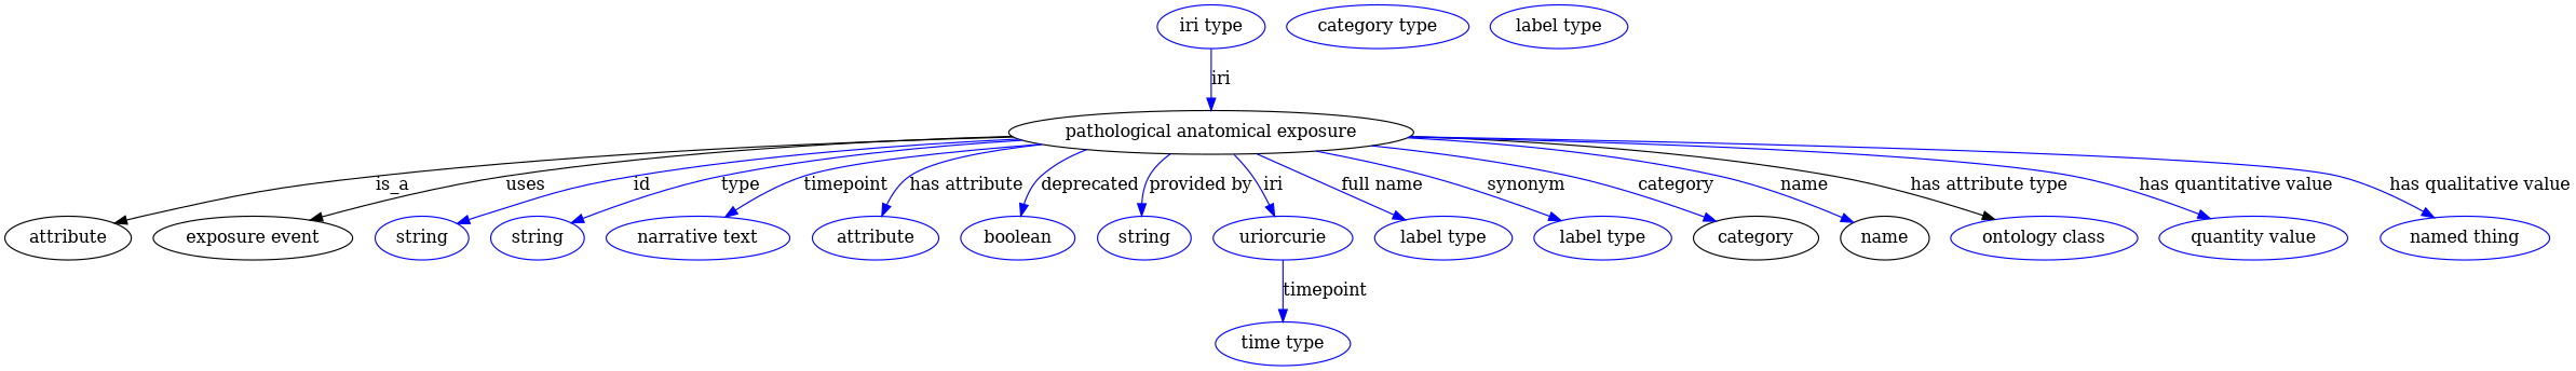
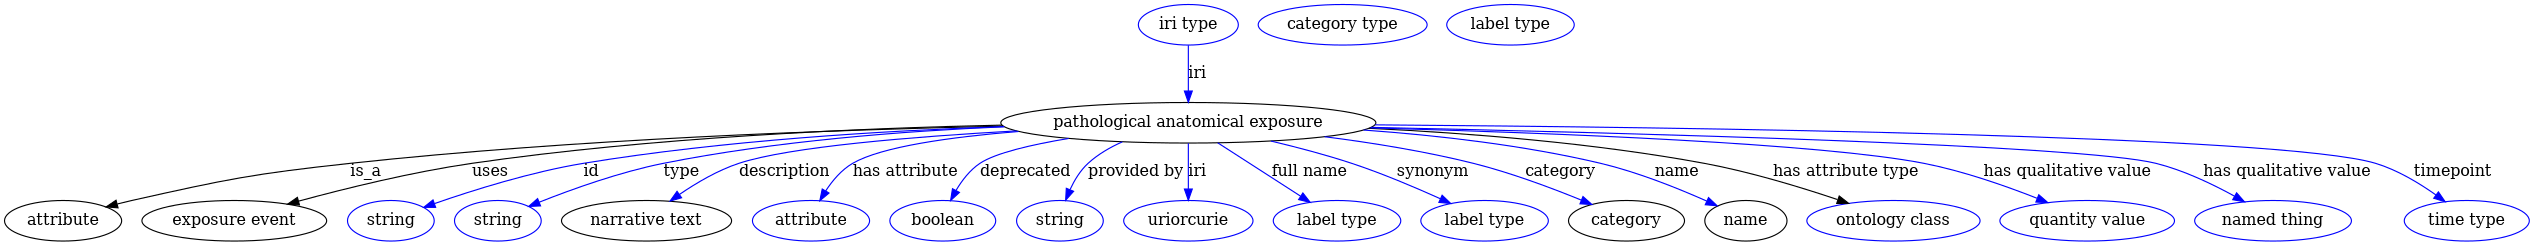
  digraph {
    node [color=blue]
    edge [color=blue style=solid]
    n1 [height=0.5 label="pathological anatomical exposure" width=4.6218 color=""]
    attribute [height=0.5 width=1.4443 color=""]
    "exposure event" [height=0.5 width=2.2748 color=""]
    n4 [height=0.5 label=string width=1.0652]
    n5 [height=0.5 label=string width=1.0652]
-   n6 [height=0.5 label="narrative text" width=2.0943]
+   n6 [color=black height=0.5 label="narrative text" width=2.0943]
    n7 [height=0.5 label=attribute width=1.4443]
    n8 [height=0.5 label=boolean width=1.2999]
    n9 [height=0.5 label=string width=1.0652]
    n10 [height=0.5 label=uriorcurie width=1.5887]
    n11 [height=0.5 label="label type" width=1.5707]
    n12 [height=0.5 label="label type" width=1.5707]
    category [height=0.5 width=1.4263 color=""]
    name [height=0.5 width=1.011 color=""]
    n15 [height=0.5 label="ontology class" width=2.1304]
    n16 [height=0.5 label="quantity value" width=2.1484]
    n17 [height=0.5 label="named thing" width=1.9318]
    n18 [height=0.5 label="time type" width=1.5346]
    n19 [height=0.5 label="iri type" width=1.2277]
    n20 [height=0.5 label="category type" width=2.0762]
    n21 [height=0.5 label="label type" width=1.5707]
    n1 -> attribute [label=is_a color="" style=""]
    n1 -> "exposure event" [label=uses color="" style=""]
    n1 -> n4 [label=id]
    n1 -> n5 [label=type]
-   n1 -> n6 [label=timepoint]
+   n1 -> n6 [label=description]
    n1 -> n7 [label="has attribute"]
    n1 -> n8 [label=deprecated]
    n1 -> n9 [label="provided by"]
    n1 -> n10 [label=iri]
    n1 -> n11 [label="full name"]
    n1 -> n12 [label=synonym]
    n1 -> category [label=category]
    n1 -> name [label=name]
    n1 -> n15 [color=black label="has attribute type"]
-   n1 -> n16 [label="has quantitative value"]
+   n1 -> n16 [label="has qualitative value"]
    n1 -> n17 [label="has qualitative value"]
-   n10 -> n18 [label=timepoint]
+   n1 -> n18 [label=timepoint]
    n19 -> n1 [label=iri]
  }
